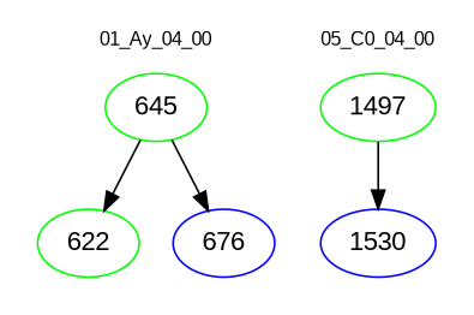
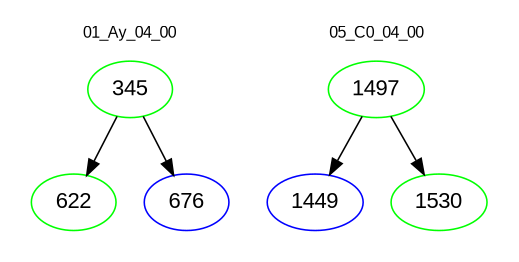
  digraph {
    fontname="Liberation Sans"
    node [color=green fontname="Liberation Sans"]
    edge [color=black fontname="Liberation Sans"]
-   n1 [label=645]
+   n1 [label=345]
    n2 [label=622]
    n3 [color=blue label=676]
    n4 [label=1497]
-   n6 [color=blue label=1530]
+   n5 [color=blue label=1449]
+   n6 [label=1530]
    subgraph cluster_1 {
      color=white
      fontsize=10
      label="01_Ay_04_00"
      n1
      n2
      n3
    }
    subgraph cluster_2 {
      color=white
      fontsize=10
      label="05_C0_04_00"
      n4
+     n5
      n6
    }
    n1 -> n2
    n1 -> n3
+   n4 -> n5
    n4 -> n6
  }
